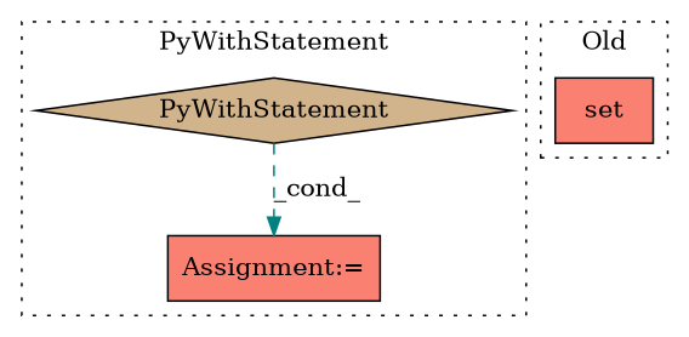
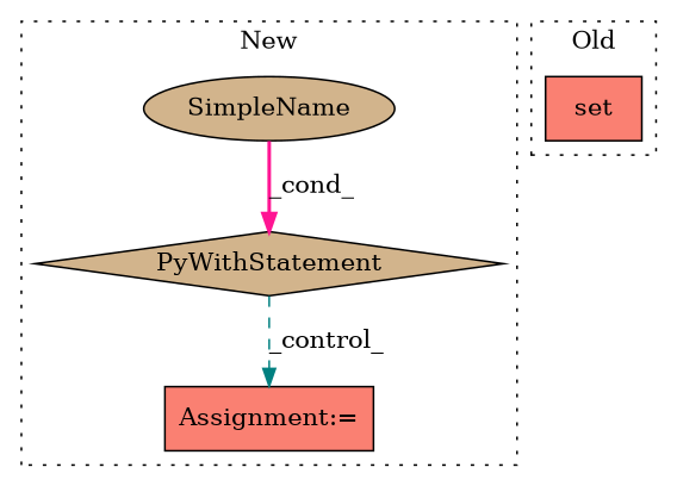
  digraph {
    node [shape=box style=filled fillcolor=tan]
    n1 [a=104 l="10,2" label=PyWithStatement s="393,438" shape=diamond]
    n2 [a=7 l=1 label="Assignment:=" s=478 fillcolor=salmon]
+   n3 [a=42 label=SimpleName shape=ellipse]
    n4 [a=32 l="4,1" label=set s="378,392" fillcolor=salmon]
    subgraph cluster_1 {
-     label=PyWithStatement
+     label=New
      style=dotted
      n1
      n2
+     n3
    }
    subgraph cluster_2 {
      label=Old
      style=dotted
      n4
    }
-   n1 -> n2 [label=_cond_ color=teal style=dashed]
+   n1 -> n2 [label=_control_ color=teal style=dashed]
+   n3 -> n1 [label=_cond_ color=deeppink style=bold]
  }
